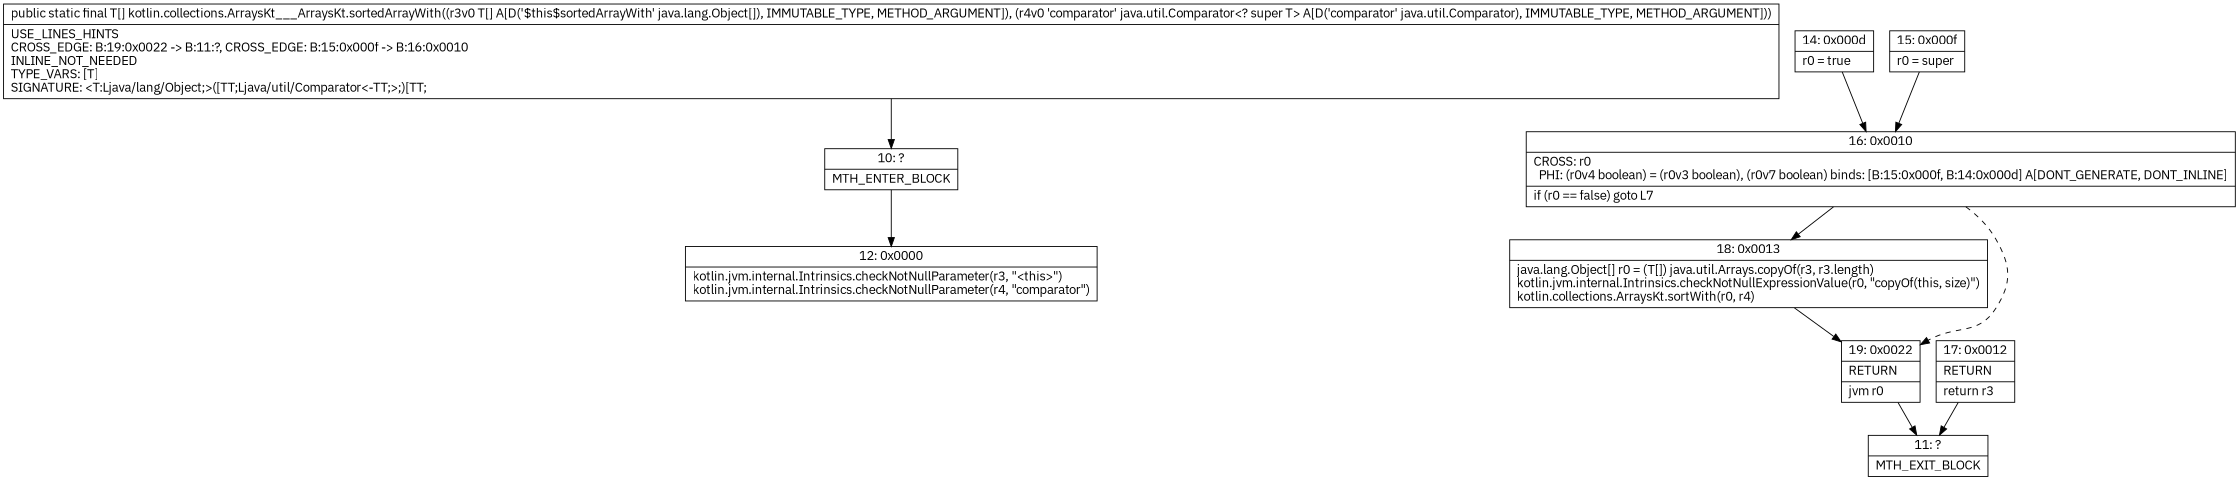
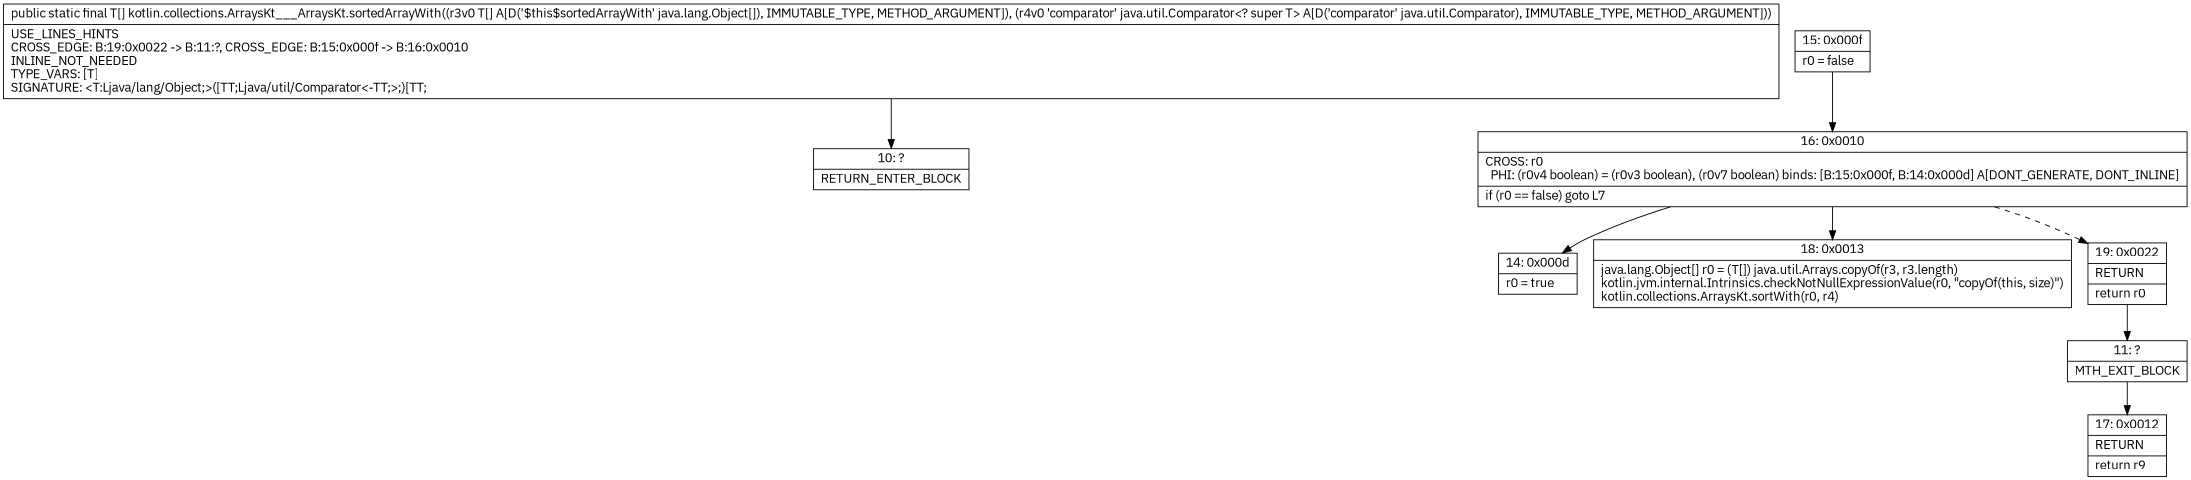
  digraph {
    fontname="IBM Plex Sans"
    node [fontname="IBM Plex Sans" shape=record]
    edge [fontname="IBM Plex Sans"]
-   n1 [label="{10\:\ ?|MTH_ENTER_BLOCK\l}"]
-   n2 [label="{12\:\ 0x0000|kotlin.jvm.internal.Intrinsics.checkNotNullParameter(r3, \"\<this\>\")\lkotlin.jvm.internal.Intrinsics.checkNotNullParameter(r4, \"comparator\")\l}"]
+   n1 [label="{10\:\ ?|RETURN_ENTER_BLOCK\l}"]
    n3 [label="{14\:\ 0x000d|r0 = true\l}"]
    n4 [label="{16\:\ 0x0010|CROSS: r0 \l  PHI: (r0v4 boolean) = (r0v3 boolean), (r0v7 boolean) binds: [B:15:0x000f, B:14:0x000d] A[DONT_GENERATE, DONT_INLINE]\l|if (r0 == false) goto L7\l}"]
-   n5 [label="{15\:\ 0x000f|r0 = super\l}"]
+   n5 [label="{15\:\ 0x000f|r0 = false\l}"]
    n6 [label="{18\:\ 0x0013|java.lang.Object[] r0 = (T[]) java.util.Arrays.copyOf(r3, r3.length)\lkotlin.jvm.internal.Intrinsics.checkNotNullExpressionValue(r0, \"copyOf(this, size)\")\lkotlin.collections.ArraysKt.sortWith(r0, r4)\l}"]
-   n7 [label="{19\:\ 0x0022|RETURN\l|jvm r0\l}"]
-   n8 [label="{17\:\ 0x0012|RETURN\l|return r3\l}"]
+   n7 [label="{19\:\ 0x0022|RETURN\l|return r0\l}"]
+   n8 [label="{17\:\ 0x0012|RETURN\l|return r9\l}"]
    n9 [label="{11\:\ ?|MTH_EXIT_BLOCK\l}"]
    n10 [label="{public static final T[] kotlin.collections.ArraysKt___ArraysKt.sortedArrayWith((r3v0 T[] A[D('$this$sortedArrayWith' java.lang.Object[]), IMMUTABLE_TYPE, METHOD_ARGUMENT]), (r4v0 'comparator' java.util.Comparator\<? super T\> A[D('comparator' java.util.Comparator), IMMUTABLE_TYPE, METHOD_ARGUMENT]))  | USE_LINES_HINTS\lCROSS_EDGE: B:19:0x0022 \-\> B:11:?, CROSS_EDGE: B:15:0x000f \-\> B:16:0x0010\lINLINE_NOT_NEEDED\lTYPE_VARS: [T]\lSIGNATURE: \<T:Ljava\/lang\/Object;\>([TT;Ljava\/util\/Comparator\<\-TT;\>;)[TT;\l}"]
-   n1 -> n2
-   n3 -> n4
+   n4 -> n3
    n4 -> n6
    n4 -> n7 [style=dashed]
    n5 -> n4
-   n6 -> n7
    n7 -> n9
-   n8 -> n9
+   n9 -> n8
    n10 -> n1
  }
